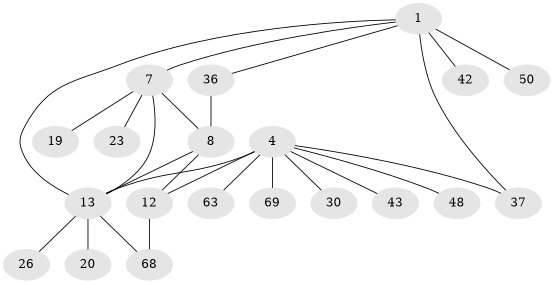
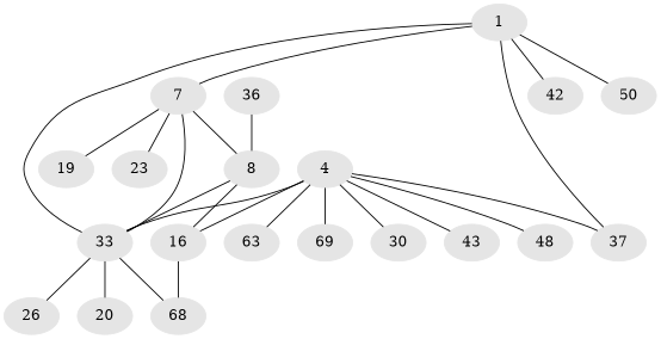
  graph {
    node [color=gray90 style=filled]
    1 [super="+3+45+2+24+21"]
    7 [super="+32+22+44+9"]
-   13 [super="+54+14+65"]
+   13 [super="+54+14+65" label=33]
    36
    42
    n6 [label=50]
    37
    4 [super="+27+10+53+67+5+16+6"]
-   12 [super="+64"]
+   12 [super="+64" label=16]
    30 [super="+58+66"]
    43
    48
    63
    69
    8 [super="+40+11+49+25"]
    19 [super="+46"]
    23
    68
    20
    26
    1 -- 7
    1 -- 13
-   1 -- 36
    1 -- 42
    1 -- n6
    1 -- 37 [weight=3]
    7 -- 13
    7 -- 8 [weight=2]
    7 -- 19
    7 -- 23
    13 -- 68
    13 -- 20
    13 -- 26
    36 -- 8 [weight=5]
    4 -- 13 [weight=3]
    4 -- 37
    4 -- 12 [weight=2]
    4 -- 30 [weight=2]
    4 -- 43
    4 -- 48
    4 -- 63
    4 -- 69 [weight=2]
    12 -- 68
    8 -- 13
    8 -- 12
  }
